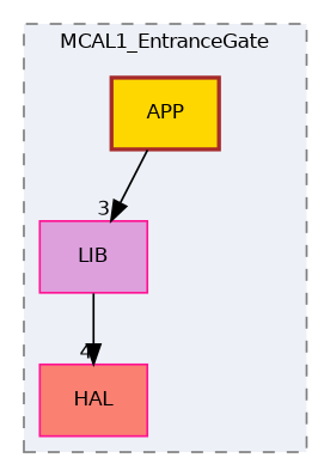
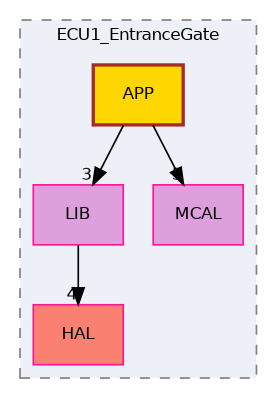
  digraph {
    compound=true
    node [color=deeppink fillcolor=plum fontname=Helvetica fontsize=10 shape=box style="filled,"]
    edge [fontname=Helvetica fontsize=10 labeldistance=1.5 labelfontname=Helvetica labelfontsize=10]
    n1 [fillcolor=salmon label=HAL]
    n2 [label=LIB]
+   n3 [label=MCAL]
    n4 [color=brown fillcolor=gold label=APP style="filled,bold,"]
    subgraph cluster_1 {
      bgcolor="#edf0f7"
      fontname=Helvetica
      fontsize=10
-     label=MCAL1_EntranceGate
+     label=ECU1_EntranceGate
      pencolor=grey50
      style="filled,dashed,"
      n1
      n2
+     n3
      n4
    }
    n2 -> n1 [headlabel=4]
    n4 -> n2 [headlabel=3]
+   n4 -> n3 [headlabel=5]
  }
